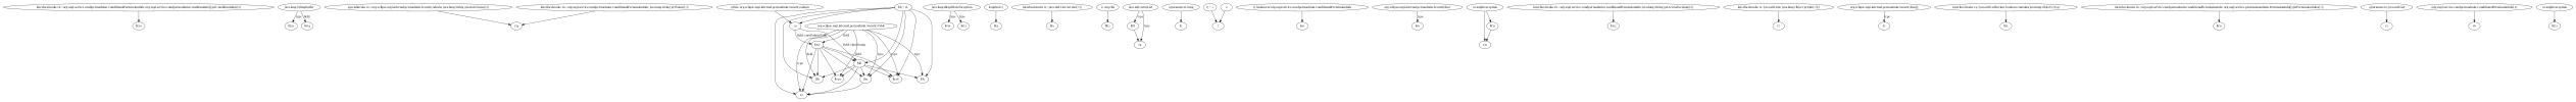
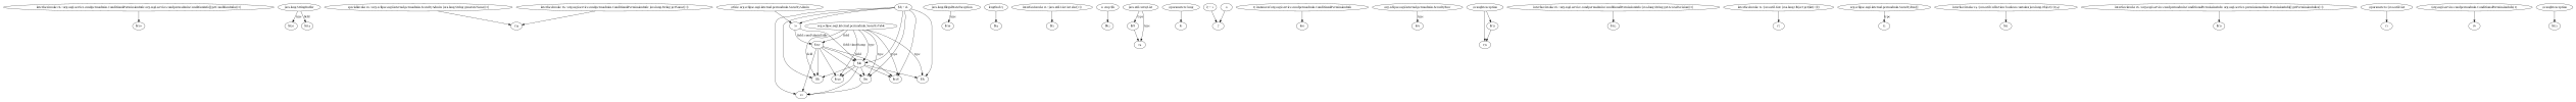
  digraph {
    fontname="Playfair Display"
    node [fontname="Playfair Display"]
    edge [fontname="Playfair Display"]
    n1 [label="interfaceinvoke r6.<org.osgi.service.condpermadmin.ConditionalPermissionInfo: org.osgi.service.condpermadmin.ConditionInfo[] getConditionInfos()>()"]
    n2 [label="$r10"]
    n3 [label="java.lang.StringBuffer"]
    n4 [label="$r20"]
    n5 [label="$r14"]
    n6 [label="specialinvoke r0.<org.eclipse.osgi.internal.permadmin.SecurityAdmin: java.lang.String generateName()>()"]
    n7 [label=r34]
    n8 [label="$l5 + 1L"]
    n9 [label="$r7"]
    n10 [label="$l1"]
    n11 [label="$l5"]
    n12 [label="$l6"]
    n13 [label=r2]
    n14 [label="$r28"]
    n15 [label=r0]
    n16 [label="$r29"]
    n17 [label="java.lang.IllegalStateException"]
    n18 [label="$r19"]
-   n19 [label="$r13"]
    n20 [label="org.eclipse.osgi.internal.permadmin.SecurityTable"]
    n21 [label="$r27"]
    n22 [label="lengthof r3"]
    n23 [label="$i4"]
    n24 [label="@this: org.eclipse.osgi.internal.permadmin.SecurityAdmin"]
    n25 [label="interfaceinvoke r6.<org.osgi.service.condpermadmin.ConditionalPermissionInfo: java.lang.String getName()>()"]
    n26 [label="interfaceinvoke r1.<java.util.List: int size()>()"]
    n27 [label="$i3"]
    n28 [label="l0 cmp $l1"]
    n29 [label="$b2"]
    n30 [label="java.util.ArrayList"]
    n31 [label="$r8"]
    n32 [label=r4]
    n33 [label="@parameter1: long"]
    n34 [label=l0]
    n35 [label="i7 + 1"]
    n36 [label=i7]
    n37 [label="r5 instanceof org.osgi.service.condpermadmin.ConditionalPermissionInfo"]
    n38 [label="$z0"]
    n39 [label="org.eclipse.osgi.internal.permadmin.SecurityRow"]
    n40 [label="$r9"]
    n41 [label="@caughtexception"]
    n42 [label=r35]
    n43 [label="$r31"]
    n44 [label="interfaceinvoke r6.<org.osgi.service.condpermadmin.ConditionalPermissionInfo: java.lang.String getAccessDecision()>()"]
    n45 [label="$r12"]
    n46 [label="interfaceinvoke r1.<java.util.List: java.lang.Object get(int)>(i7)"]
    n47 [label=r5]
    n48 [label="org.eclipse.osgi.internal.permadmin.SecurityRow[]"]
    n49 [label=r3]
    n50 [label="interfaceinvoke r4.<java.util.Collection: boolean contains(java.lang.Object)>(r34)"]
    n51 [label="$z1"]
    n52 [label="interfaceinvoke r6.<org.osgi.service.condpermadmin.ConditionalPermissionInfo: org.osgi.service.permissionadmin.PermissionInfo[] getPermissionInfos()>()"]
    n53 [label="$r11"]
    n54 [label="@parameter0: java.util.List"]
    n55 [label=r1]
    n56 [label=0]
    n57 [label="(org.osgi.service.condpermadmin.ConditionalPermissionInfo) r5"]
    n58 [label=r6]
    n59 [label="@caughtexception"]
    n60 [label="$r33"]
    n1 -> n2
    n3 -> n4 [label=type]
    n3 -> n5 [label=field]
    n6 -> n7
    n8 -> n9
    n8 -> n10
    n8 -> n11
    n8 -> n12
    n8 -> n13
    n8 -> n14
    n8 -> n15
    n9 -> n13
    n12 -> n9
    n12 -> n10
    n12 -> n11
    n12 -> n13
    n12 -> n14
    n12 -> n16
    n15 -> n12 [label="field: timeStamp"]
    n15 -> n21 [label="field: condAdminTable"]
    n17 -> n18 [label=type]
-   n17 -> n19 [label=type]
    n20 -> n9 [label=type]
    n20 -> n10 [label=field]
    n20 -> n11 [label=type]
-   n20 -> n13 [label=type]
+   n20 -> n12 [label=type]
    n20 -> n14 [label=type]
    n20 -> n16 [label=field]
    n20 -> n21 [label=field]
    n21 -> n9
    n21 -> n10
    n21 -> n12
    n21 -> n13
    n21 -> n14
    n21 -> n16
    n22 -> n23
    n24 -> n15
    n25 -> n7
    n26 -> n27
    n28 -> n29
    n30 -> n31 [label=type]
    n30 -> n32 [label=type]
    n31 -> n32
    n33 -> n34
    n35 -> n36
    n37 -> n38
    n39 -> n40 [label=type]
    n41 -> n42
    n41 -> n43
    n43 -> n42
    n44 -> n45
    n46 -> n47
    n48 -> n49 [label=type]
    n50 -> n51
    n52 -> n53
    n54 -> n55
    n56 -> n36
    n57 -> n58
    n59 -> n60
  }
